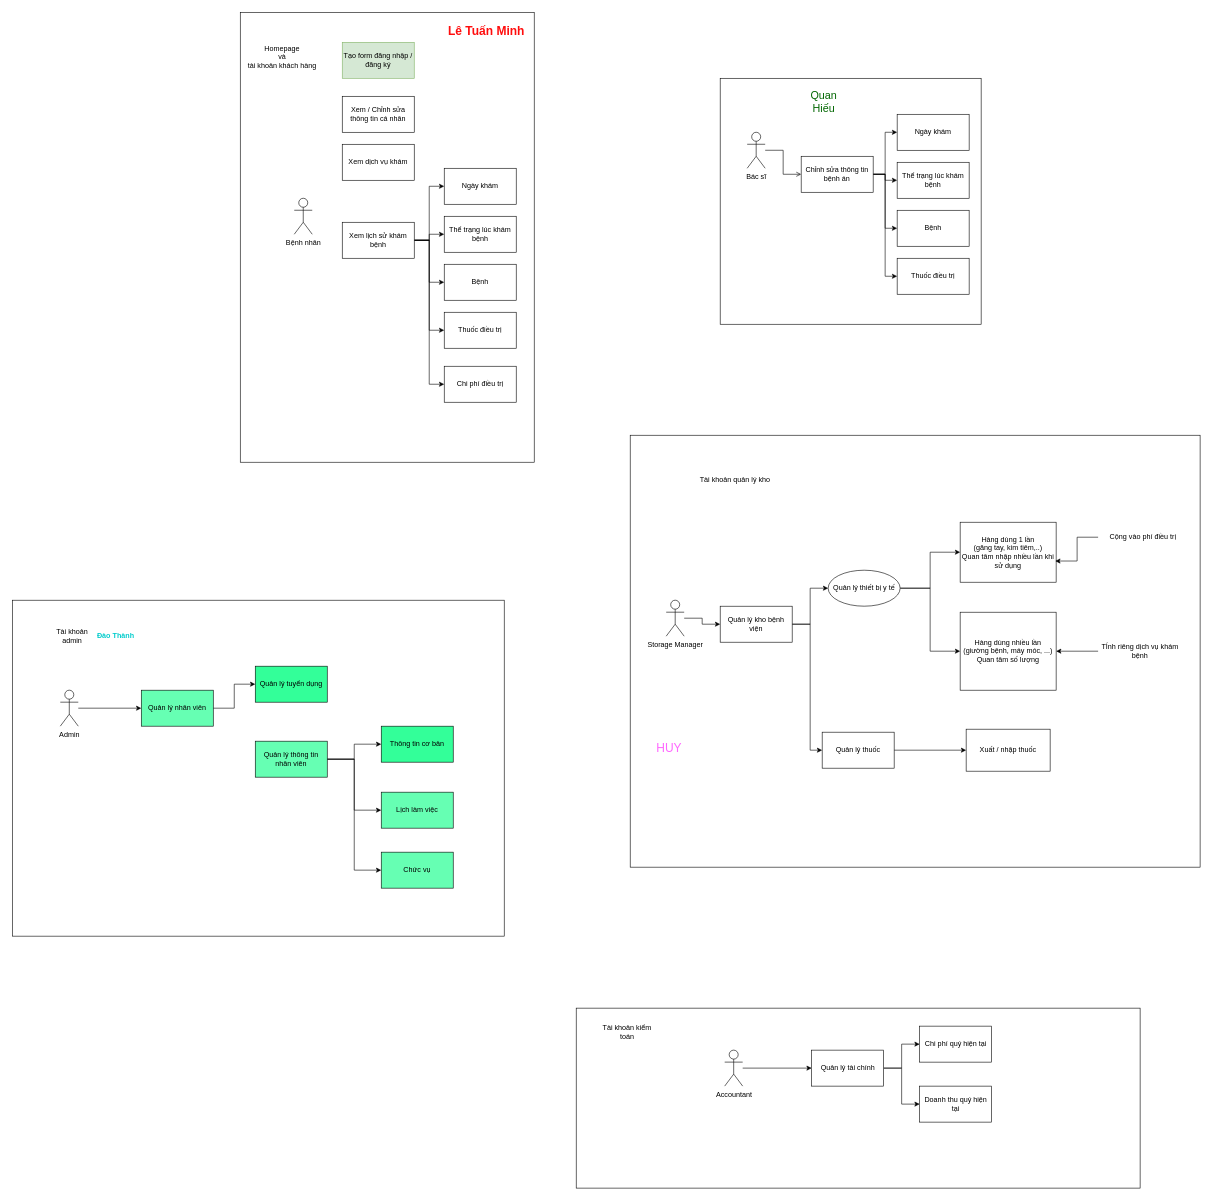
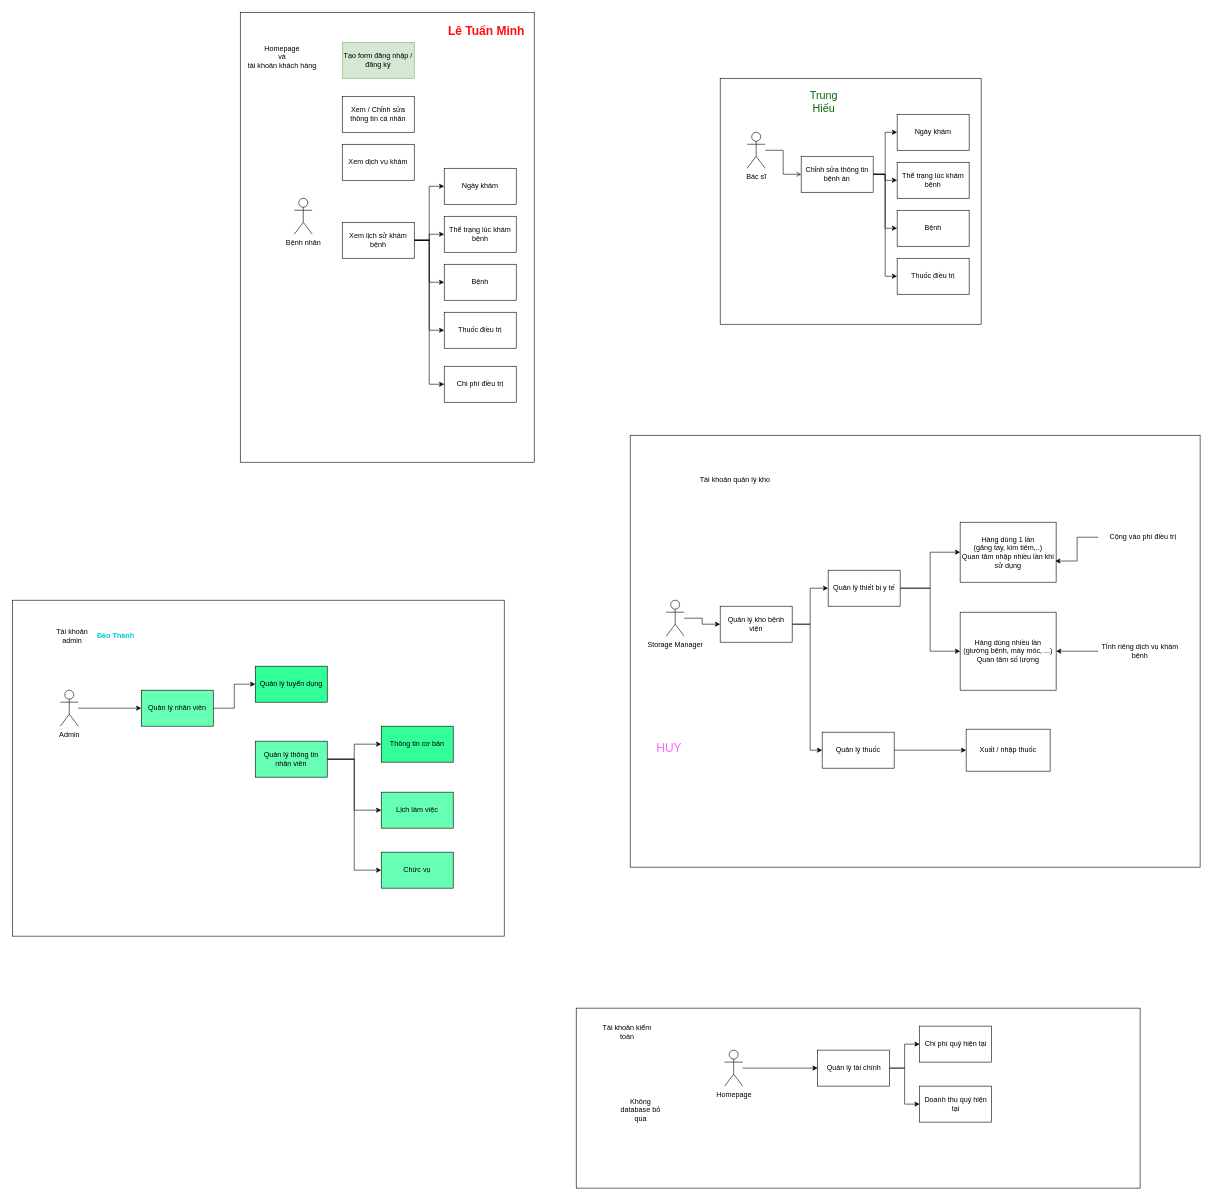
  <mxCell id="0" />
  <mxCell id="1" parent="0" />
  <mxCell id="2" value="" style="rounded=0;whiteSpace=wrap;html=1;" parent="1" vertex="1"><mxGeometry x="960" y="1680" width="940" height="300" as="geometry" /></mxCell>
  <mxCell id="3" value="" style="rounded=0;whiteSpace=wrap;html=1;" parent="1" vertex="1"><mxGeometry x="20" y="1000" width="820" height="560" as="geometry" /></mxCell>
  <mxCell id="4" value="" style="rounded=0;whiteSpace=wrap;html=1;" parent="1" vertex="1"><mxGeometry x="1050" y="725" width="950" height="720" as="geometry" /></mxCell>
  <mxCell id="5" value="" style="rounded=0;whiteSpace=wrap;html=1;" parent="1" vertex="1"><mxGeometry x="1200" y="130" width="435" height="410" as="geometry" /></mxCell>
  <mxCell id="6" value="" style="rounded=0;whiteSpace=wrap;html=1;" parent="1" vertex="1"><mxGeometry x="400" y="20" width="490" height="750" as="geometry" /></mxCell>
  <mxCell id="7" value="Tạo form đăng nhập / đăng ký" style="rounded=0;whiteSpace=wrap;html=1;fillColor=#d5e8d4;strokeColor=#82b366;" parent="1" vertex="1"><mxGeometry x="570" y="70" width="120" height="60" as="geometry" /></mxCell>
  <mxCell id="8" value="Xem dịch vụ khám" style="rounded=0;whiteSpace=wrap;html=1;" parent="1" vertex="1"><mxGeometry x="570" y="240" width="120" height="60" as="geometry" /></mxCell>
  <mxCell id="9" style="edgeStyle=orthogonalEdgeStyle;rounded=0;orthogonalLoop=1;jettySize=auto;html=1;entryX=0;entryY=0.5;entryDx=0;entryDy=0;" parent="1" source="14" target="15" edge="1"><mxGeometry relative="1" as="geometry" /></mxCell>
  <mxCell id="10" style="edgeStyle=orthogonalEdgeStyle;rounded=0;orthogonalLoop=1;jettySize=auto;html=1;entryX=0;entryY=0.5;entryDx=0;entryDy=0;" parent="1" source="14" target="16" edge="1"><mxGeometry relative="1" as="geometry" /></mxCell>
  <mxCell id="11" style="edgeStyle=orthogonalEdgeStyle;rounded=0;orthogonalLoop=1;jettySize=auto;html=1;entryX=0;entryY=0.5;entryDx=0;entryDy=0;" parent="1" source="14" target="17" edge="1"><mxGeometry relative="1" as="geometry" /></mxCell>
  <mxCell id="12" style="edgeStyle=orthogonalEdgeStyle;rounded=0;orthogonalLoop=1;jettySize=auto;html=1;entryX=0;entryY=0.5;entryDx=0;entryDy=0;" parent="1" source="14" target="24" edge="1"><mxGeometry relative="1" as="geometry" /></mxCell>
  <mxCell id="13" style="edgeStyle=orthogonalEdgeStyle;rounded=0;orthogonalLoop=1;jettySize=auto;html=1;entryX=0;entryY=0.5;entryDx=0;entryDy=0;" parent="1" source="14" target="44" edge="1"><mxGeometry relative="1" as="geometry" /></mxCell>
  <mxCell id="14" value="Xem lịch sử khám bệnh" style="rounded=0;whiteSpace=wrap;html=1;" parent="1" vertex="1"><mxGeometry x="570" y="370" width="120" height="60" as="geometry" /></mxCell>
  <mxCell id="15" value="&lt;div&gt;Ngày khám&lt;/div&gt;" style="rounded=0;whiteSpace=wrap;html=1;" parent="1" vertex="1"><mxGeometry x="740" y="280" width="120" height="60" as="geometry" /></mxCell>
  <mxCell id="16" value="Bệnh" style="rounded=0;whiteSpace=wrap;html=1;" parent="1" vertex="1"><mxGeometry x="740" y="440" width="120" height="60" as="geometry" /></mxCell>
  <mxCell id="17" value="Thuốc điều trị" style="rounded=0;whiteSpace=wrap;html=1;" parent="1" vertex="1"><mxGeometry x="740" y="520" width="120" height="60" as="geometry" /></mxCell>
  <mxCell id="18" style="edgeStyle=orthogonalEdgeStyle;rounded=0;orthogonalLoop=1;jettySize=auto;html=1;entryX=0;entryY=0.5;entryDx=0;entryDy=0;" parent="1" source="22" target="28" edge="1"><mxGeometry relative="1" as="geometry" /></mxCell>
  <mxCell id="19" style="edgeStyle=orthogonalEdgeStyle;rounded=0;orthogonalLoop=1;jettySize=auto;html=1;entryX=0;entryY=0.5;entryDx=0;entryDy=0;" parent="1" source="22" target="31" edge="1"><mxGeometry relative="1" as="geometry" /></mxCell>
  <mxCell id="20" style="edgeStyle=orthogonalEdgeStyle;rounded=0;orthogonalLoop=1;jettySize=auto;html=1;entryX=0;entryY=0.5;entryDx=0;entryDy=0;" parent="1" source="22" target="29" edge="1"><mxGeometry relative="1" as="geometry" /></mxCell>
  <mxCell id="21" style="edgeStyle=orthogonalEdgeStyle;rounded=0;orthogonalLoop=1;jettySize=auto;html=1;entryX=0;entryY=0.5;entryDx=0;entryDy=0;" parent="1" source="22" target="30" edge="1"><mxGeometry relative="1" as="geometry" /></mxCell>
  <mxCell id="22" value="Chỉnh sửa thông tin bệnh án" style="rounded=0;whiteSpace=wrap;html=1;" parent="1" vertex="1"><mxGeometry x="1335" y="260" width="120" height="60" as="geometry" /></mxCell>
  <mxCell id="23" value="Xem / Chỉnh sửa thông tin cá nhân" style="rounded=0;whiteSpace=wrap;html=1;" parent="1" vertex="1"><mxGeometry x="570" y="160" width="120" height="60" as="geometry" /></mxCell>
  <mxCell id="24" value="Thể trạng lúc khám bệnh" style="rounded=0;whiteSpace=wrap;html=1;" parent="1" vertex="1"><mxGeometry x="740" y="360" width="120" height="60" as="geometry" /></mxCell>
  <mxCell id="25" value="Bệnh nhân" style="shape=umlActor;verticalLabelPosition=bottom;verticalAlign=top;html=1;outlineConnect=0;" parent="1" vertex="1"><mxGeometry x="490" y="330" width="30" height="60" as="geometry" /></mxCell>
  <mxCell id="26" style="edgeStyle=orthogonalEdgeStyle;rounded=0;orthogonalLoop=1;jettySize=auto;html=1;entryX=0;entryY=0.5;entryDx=0;entryDy=0;endArrow=open;" parent="1" source="27" target="22" edge="1"><mxGeometry relative="1" as="geometry" /></mxCell>
  <mxCell id="27" value="Bác sĩ" style="shape=umlActor;verticalLabelPosition=bottom;verticalAlign=top;html=1;outlineConnect=0;" parent="1" vertex="1"><mxGeometry x="1245" y="220" width="30" height="60" as="geometry" /></mxCell>
  <mxCell id="28" value="&lt;div&gt;Ngày khám&lt;/div&gt;" style="rounded=0;whiteSpace=wrap;html=1;" parent="1" vertex="1"><mxGeometry x="1495" y="190" width="120" height="60" as="geometry" /></mxCell>
  <mxCell id="29" value="Bệnh" style="rounded=0;whiteSpace=wrap;html=1;" parent="1" vertex="1"><mxGeometry x="1495" y="350" width="120" height="60" as="geometry" /></mxCell>
  <mxCell id="30" value="Thuốc điều trị" style="rounded=0;whiteSpace=wrap;html=1;" parent="1" vertex="1"><mxGeometry x="1495" y="430" width="120" height="60" as="geometry" /></mxCell>
  <mxCell id="31" value="Thể trạng lúc khám bệnh" style="rounded=0;whiteSpace=wrap;html=1;" parent="1" vertex="1"><mxGeometry x="1495" y="270" width="120" height="60" as="geometry" /></mxCell>
  <mxCell id="32" style="edgeStyle=orthogonalEdgeStyle;rounded=0;orthogonalLoop=1;jettySize=auto;html=1;entryX=0;entryY=0.5;entryDx=0;entryDy=0;" parent="1" source="33" target="36" edge="1"><mxGeometry relative="1" as="geometry" /></mxCell>
  <mxCell id="33" value="Storage Manager" style="shape=umlActor;verticalLabelPosition=bottom;verticalAlign=top;html=1;outlineConnect=0;" parent="1" vertex="1"><mxGeometry x="1110" y="1000" width="30" height="60" as="geometry" /></mxCell>
  <mxCell id="34" style="edgeStyle=orthogonalEdgeStyle;rounded=0;orthogonalLoop=1;jettySize=auto;html=1;entryX=0;entryY=0.5;entryDx=0;entryDy=0;" parent="1" source="36" target="39" edge="1"><mxGeometry relative="1" as="geometry"><mxPoint x="1380" y="990" as="targetPoint" /></mxGeometry></mxCell>
  <mxCell id="35" style="edgeStyle=orthogonalEdgeStyle;rounded=0;orthogonalLoop=1;jettySize=auto;html=1;entryX=0;entryY=0.5;entryDx=0;entryDy=0;" parent="1" source="36" target="43" edge="1"><mxGeometry relative="1" as="geometry"><Array as="points"><mxPoint x="1350" y="1040" /><mxPoint x="1350" y="1250" /></Array></mxGeometry></mxCell>
  <mxCell id="36" value="Quản lý kho bệnh viện" style="rounded=0;whiteSpace=wrap;html=1;" parent="1" vertex="1"><mxGeometry x="1200" y="1010" width="120" height="60" as="geometry" /></mxCell>
  <mxCell id="37" style="edgeStyle=orthogonalEdgeStyle;rounded=0;orthogonalLoop=1;jettySize=auto;html=1;entryX=0;entryY=0.5;entryDx=0;entryDy=0;" parent="1" source="39" target="40" edge="1"><mxGeometry relative="1" as="geometry" /></mxCell>
  <mxCell id="38" style="edgeStyle=orthogonalEdgeStyle;rounded=0;orthogonalLoop=1;jettySize=auto;html=1;entryX=0;entryY=0.5;entryDx=0;entryDy=0;" parent="1" source="39" target="41" edge="1"><mxGeometry relative="1" as="geometry"><mxPoint x="1550" y="1030" as="targetPoint" /></mxGeometry></mxCell>
- <mxCell id="39" value="Quản lý thiết bị y tế" style="ellipse;whiteSpace=wrap;html=1;" parent="1" vertex="1"><mxGeometry x="1380" y="950" width="120" height="60" as="geometry" /></mxCell>
+ <mxCell id="39" value="Quản lý thiết bị y tế" style="rounded=0;whiteSpace=wrap;html=1;" parent="1" vertex="1"><mxGeometry x="1380" y="950" width="120" height="60" as="geometry" /></mxCell>
  <mxCell id="40" value="&lt;div&gt;Hàng dùng 1 lần&lt;/div&gt;&lt;div&gt;(găng tay, kim tiêm,..)&lt;/div&gt;&lt;div&gt;Quan tâm nhập nhiều lần khi sử dụng&lt;br&gt;&lt;/div&gt;" style="rounded=0;whiteSpace=wrap;html=1;" parent="1" vertex="1"><mxGeometry x="1600" y="870" width="160" height="100" as="geometry" /></mxCell>
  <mxCell id="41" value="&lt;div&gt;Hàng dùng nhiều lần&lt;/div&gt;&lt;div&gt;(giường bệnh, máy móc, ...)&lt;/div&gt;&lt;div&gt;Quan tâm số lượng&lt;br&gt;&lt;/div&gt;" style="rounded=0;whiteSpace=wrap;html=1;" parent="1" vertex="1"><mxGeometry x="1600" y="1020" width="160" height="130" as="geometry" /></mxCell>
  <mxCell id="42" style="edgeStyle=orthogonalEdgeStyle;rounded=0;orthogonalLoop=1;jettySize=auto;html=1;entryX=0;entryY=0.5;entryDx=0;entryDy=0;" parent="1" source="43" target="49" edge="1"><mxGeometry relative="1" as="geometry" /></mxCell>
  <mxCell id="43" value="Quản lý thuốc" style="rounded=0;whiteSpace=wrap;html=1;" parent="1" vertex="1"><mxGeometry x="1370" y="1220" width="120" height="60" as="geometry" /></mxCell>
  <mxCell id="44" value="Chi phí điều trị" style="rounded=0;whiteSpace=wrap;html=1;" parent="1" vertex="1"><mxGeometry x="740" y="610" width="120" height="60" as="geometry" /></mxCell>
  <mxCell id="45" style="edgeStyle=orthogonalEdgeStyle;rounded=0;orthogonalLoop=1;jettySize=auto;html=1;entryX=0.991;entryY=0.647;entryDx=0;entryDy=0;entryPerimeter=0;" parent="1" source="46" target="40" edge="1"><mxGeometry relative="1" as="geometry" /></mxCell>
  <mxCell id="46" value="Cộng vào phí điều trị" style="text;html=1;strokeColor=none;fillColor=none;align=center;verticalAlign=middle;whiteSpace=wrap;rounded=0;" parent="1" vertex="1"><mxGeometry x="1830" y="840" width="150" height="110" as="geometry" /></mxCell>
  <mxCell id="47" style="edgeStyle=orthogonalEdgeStyle;rounded=0;orthogonalLoop=1;jettySize=auto;html=1;entryX=1;entryY=0.5;entryDx=0;entryDy=0;" parent="1" source="48" target="41" edge="1"><mxGeometry relative="1" as="geometry" /></mxCell>
  <mxCell id="48" value="TÍnh riêng dịch vụ khám bệnh" style="text;html=1;strokeColor=none;fillColor=none;align=center;verticalAlign=middle;whiteSpace=wrap;rounded=0;" parent="1" vertex="1"><mxGeometry x="1830" y="1075" width="140" height="20" as="geometry" /></mxCell>
  <mxCell id="49" value="Xuất / nhập thuốc" style="rounded=0;whiteSpace=wrap;html=1;" parent="1" vertex="1"><mxGeometry x="1610" y="1215" width="140" height="70" as="geometry" /></mxCell>
  <mxCell id="50" style="edgeStyle=orthogonalEdgeStyle;rounded=0;orthogonalLoop=1;jettySize=auto;html=1;entryX=0;entryY=0.5;entryDx=0;entryDy=0;" parent="1" source="51" target="53" edge="1"><mxGeometry relative="1" as="geometry" /></mxCell>
  <mxCell id="51" value="Admin" style="shape=umlActor;verticalLabelPosition=bottom;verticalAlign=top;html=1;outlineConnect=0;" parent="1" vertex="1"><mxGeometry x="100" y="1150" width="30" height="60" as="geometry" /></mxCell>
  <mxCell id="52" style="edgeStyle=orthogonalEdgeStyle;rounded=0;orthogonalLoop=1;jettySize=auto;html=1;entryX=0;entryY=0.5;entryDx=0;entryDy=0;" parent="1" source="53" target="54" edge="1"><mxGeometry relative="1" as="geometry" /></mxCell>
  <mxCell id="53" value="Quản lý nhân viên" style="rounded=0;whiteSpace=wrap;html=1;fillColor=#66FFB3;" parent="1" vertex="1"><mxGeometry x="235" y="1150" width="120" height="60" as="geometry" /></mxCell>
  <mxCell id="54" value="Quản lý tuyển dụng" style="rounded=0;whiteSpace=wrap;html=1;fillColor=#33FF99;" parent="1" vertex="1"><mxGeometry x="425" y="1110" width="120" height="60" as="geometry" /></mxCell>
  <mxCell id="55" style="edgeStyle=orthogonalEdgeStyle;rounded=0;orthogonalLoop=1;jettySize=auto;html=1;entryX=0;entryY=0.5;entryDx=0;entryDy=0;" parent="1" source="58" target="59" edge="1"><mxGeometry relative="1" as="geometry" /></mxCell>
  <mxCell id="56" style="edgeStyle=orthogonalEdgeStyle;rounded=0;orthogonalLoop=1;jettySize=auto;html=1;entryX=0;entryY=0.5;entryDx=0;entryDy=0;" parent="1" source="58" target="60" edge="1"><mxGeometry relative="1" as="geometry" /></mxCell>
  <mxCell id="57" style="edgeStyle=orthogonalEdgeStyle;rounded=0;orthogonalLoop=1;jettySize=auto;html=1;entryX=0;entryY=0.5;entryDx=0;entryDy=0;" parent="1" source="58" target="61" edge="1"><mxGeometry relative="1" as="geometry" /></mxCell>
  <mxCell id="58" value="Quản lý thông tin nhân viên" style="rounded=0;whiteSpace=wrap;html=1;fillColor=#66FFB3;" parent="1" vertex="1"><mxGeometry x="425" y="1235" width="120" height="60" as="geometry" /></mxCell>
  <mxCell id="59" value="Lịch làm việc" style="rounded=0;whiteSpace=wrap;html=1;fillColor=#66FFB3;" parent="1" vertex="1"><mxGeometry x="635" y="1320" width="120" height="60" as="geometry" /></mxCell>
  <mxCell id="60" value="Chức vụ" style="rounded=0;whiteSpace=wrap;html=1;fillColor=#66FFB3;" parent="1" vertex="1"><mxGeometry x="635" y="1420" width="120" height="60" as="geometry" /></mxCell>
  <mxCell id="61" value="Thông tin cơ bản" style="rounded=0;whiteSpace=wrap;html=1;fillColor=#33FF99;" parent="1" vertex="1"><mxGeometry x="635" y="1210" width="120" height="60" as="geometry" /></mxCell>
  <mxCell id="62" style="edgeStyle=orthogonalEdgeStyle;rounded=0;orthogonalLoop=1;jettySize=auto;html=1;entryX=0;entryY=0.5;entryDx=0;entryDy=0;" parent="1" source="64" target="65" edge="1"><mxGeometry relative="1" as="geometry" /></mxCell>
  <mxCell id="63" style="edgeStyle=orthogonalEdgeStyle;rounded=0;orthogonalLoop=1;jettySize=auto;html=1;entryX=0;entryY=0.5;entryDx=0;entryDy=0;" parent="1" source="64" target="66" edge="1"><mxGeometry relative="1" as="geometry"><mxPoint x="1512.5" y="1730" as="targetPoint" /></mxGeometry></mxCell>
- <mxCell id="64" value="Quản lý tài chính" style="rounded=0;whiteSpace=wrap;html=1;" parent="1" vertex="1"><mxGeometry x="1352.5" y="1750" width="120" height="60" as="geometry" /></mxCell>
+ <mxCell id="64" value="Quản lý tài chính" style="rounded=0;whiteSpace=wrap;html=1;" parent="1" vertex="1"><mxGeometry x="1362.5" y="1750" width="120" height="60" as="geometry" /></mxCell>
  <mxCell id="65" value="Doanh thu quý hiện tại" style="rounded=0;whiteSpace=wrap;html=1;" parent="1" vertex="1"><mxGeometry x="1532.5" y="1810" width="120" height="60" as="geometry" /></mxCell>
  <mxCell id="66" value="Chi phí quý hiện tại" style="rounded=0;whiteSpace=wrap;html=1;" parent="1" vertex="1"><mxGeometry x="1532.5" y="1710" width="120" height="60" as="geometry" /></mxCell>
  <mxCell id="67" style="edgeStyle=orthogonalEdgeStyle;rounded=0;orthogonalLoop=1;jettySize=auto;html=1;entryX=0;entryY=0.5;entryDx=0;entryDy=0;" parent="1" source="68" target="64" edge="1"><mxGeometry relative="1" as="geometry" /></mxCell>
- <mxCell id="68" value="Accountant" style="shape=umlActor;verticalLabelPosition=bottom;verticalAlign=top;html=1;outlineConnect=0;" parent="1" vertex="1"><mxGeometry x="1207.5" y="1750" width="30" height="60" as="geometry" /></mxCell>
+ <mxCell id="68" value="Homepage" style="shape=umlActor;verticalLabelPosition=bottom;verticalAlign=top;html=1;outlineConnect=0;" parent="1" vertex="1"><mxGeometry x="1207.5" y="1750" width="30" height="60" as="geometry" /></mxCell>
  <mxCell id="69" value="&lt;div&gt;Homepage&lt;/div&gt;&lt;div&gt;và&lt;/div&gt;&lt;div&gt;tài khoản khách hàng&lt;br&gt;&lt;/div&gt;" style="text;html=1;strokeColor=none;fillColor=none;align=center;verticalAlign=middle;whiteSpace=wrap;rounded=0;" parent="1" vertex="1"><mxGeometry x="410" y="20" width="120" height="150" as="geometry" /></mxCell>
  <mxCell id="70" value="Tài khoản quản lý kho" style="text;html=1;strokeColor=none;fillColor=none;align=center;verticalAlign=middle;whiteSpace=wrap;rounded=0;" parent="1" vertex="1"><mxGeometry x="1150" y="790" width="150" height="20" as="geometry" /></mxCell>
  <mxCell id="71" value="&lt;div&gt;Tài khoản&lt;/div&gt;&lt;div&gt;admin&lt;br&gt;&lt;/div&gt;" style="text;html=1;strokeColor=none;fillColor=none;align=center;verticalAlign=middle;whiteSpace=wrap;rounded=0;" parent="1" vertex="1"><mxGeometry x="40" y="1050" width="160" height="20" as="geometry" /></mxCell>
  <mxCell id="72" value="Tài khoản kiểm toán" style="text;html=1;strokeColor=none;fillColor=none;align=center;verticalAlign=middle;whiteSpace=wrap;rounded=0;" parent="1" vertex="1"><mxGeometry x="995" y="1710" width="100" height="20" as="geometry" /></mxCell>
+ <mxCell id="73" value="Không database bỏ qua" style="text;html=1;strokeColor=none;fillColor=none;align=center;verticalAlign=middle;whiteSpace=wrap;rounded=0;" parent="1" vertex="1"><mxGeometry x="1025" y="1840" width="85" height="20" as="geometry" /></mxCell>
  <mxCell id="74" value="&lt;b&gt;&lt;font color=&quot;#00cccc&quot;&gt;Đào Thành&lt;/font&gt;&lt;/b&gt;" style="text;html=1;strokeColor=none;fillColor=none;align=center;verticalAlign=middle;whiteSpace=wrap;rounded=0;" parent="1" vertex="1"><mxGeometry x="160" y="1040" width="65" height="40" as="geometry" /></mxCell>
  <mxCell id="75" value="&lt;font color=&quot;#ff0d0d&quot; size=&quot;1&quot;&gt;&lt;b style=&quot;font-size: 20px&quot;&gt;Lê Tuấn Minh&lt;/b&gt;&lt;/font&gt;" style="text;html=1;align=center;verticalAlign=middle;resizable=0;points=[];autosize=1;" parent="1" vertex="1"><mxGeometry x="740" y="40" width="140" height="20" as="geometry" /></mxCell>
- <mxCell id="76" value="&lt;font style=&quot;font-size: 18px&quot; color=&quot;#006600&quot;&gt;Quan Hiếu&lt;br&gt;&lt;/font&gt;" style="text;html=1;strokeColor=none;fillColor=none;align=center;verticalAlign=middle;whiteSpace=wrap;rounded=0;" parent="1" vertex="1"><mxGeometry x="1353" y="160" width="40" height="20" as="geometry" /></mxCell>
+ <mxCell id="76" value="&lt;font style=&quot;font-size: 18px&quot; color=&quot;#006600&quot;&gt;Trung Hiếu&lt;br&gt;&lt;/font&gt;" style="text;html=1;strokeColor=none;fillColor=none;align=center;verticalAlign=middle;whiteSpace=wrap;rounded=0;" parent="1" vertex="1"><mxGeometry x="1353" y="160" width="40" height="20" as="geometry" /></mxCell>
  <mxCell id="77" value="&lt;font style=&quot;font-size: 20px&quot; color=&quot;#ff66ff&quot;&gt;HUY&lt;/font&gt;" style="text;html=1;strokeColor=none;fillColor=none;align=center;verticalAlign=middle;whiteSpace=wrap;rounded=0;" parent="1" vertex="1"><mxGeometry x="1050" y="1210" width="130" height="70" as="geometry" /></mxCell>
